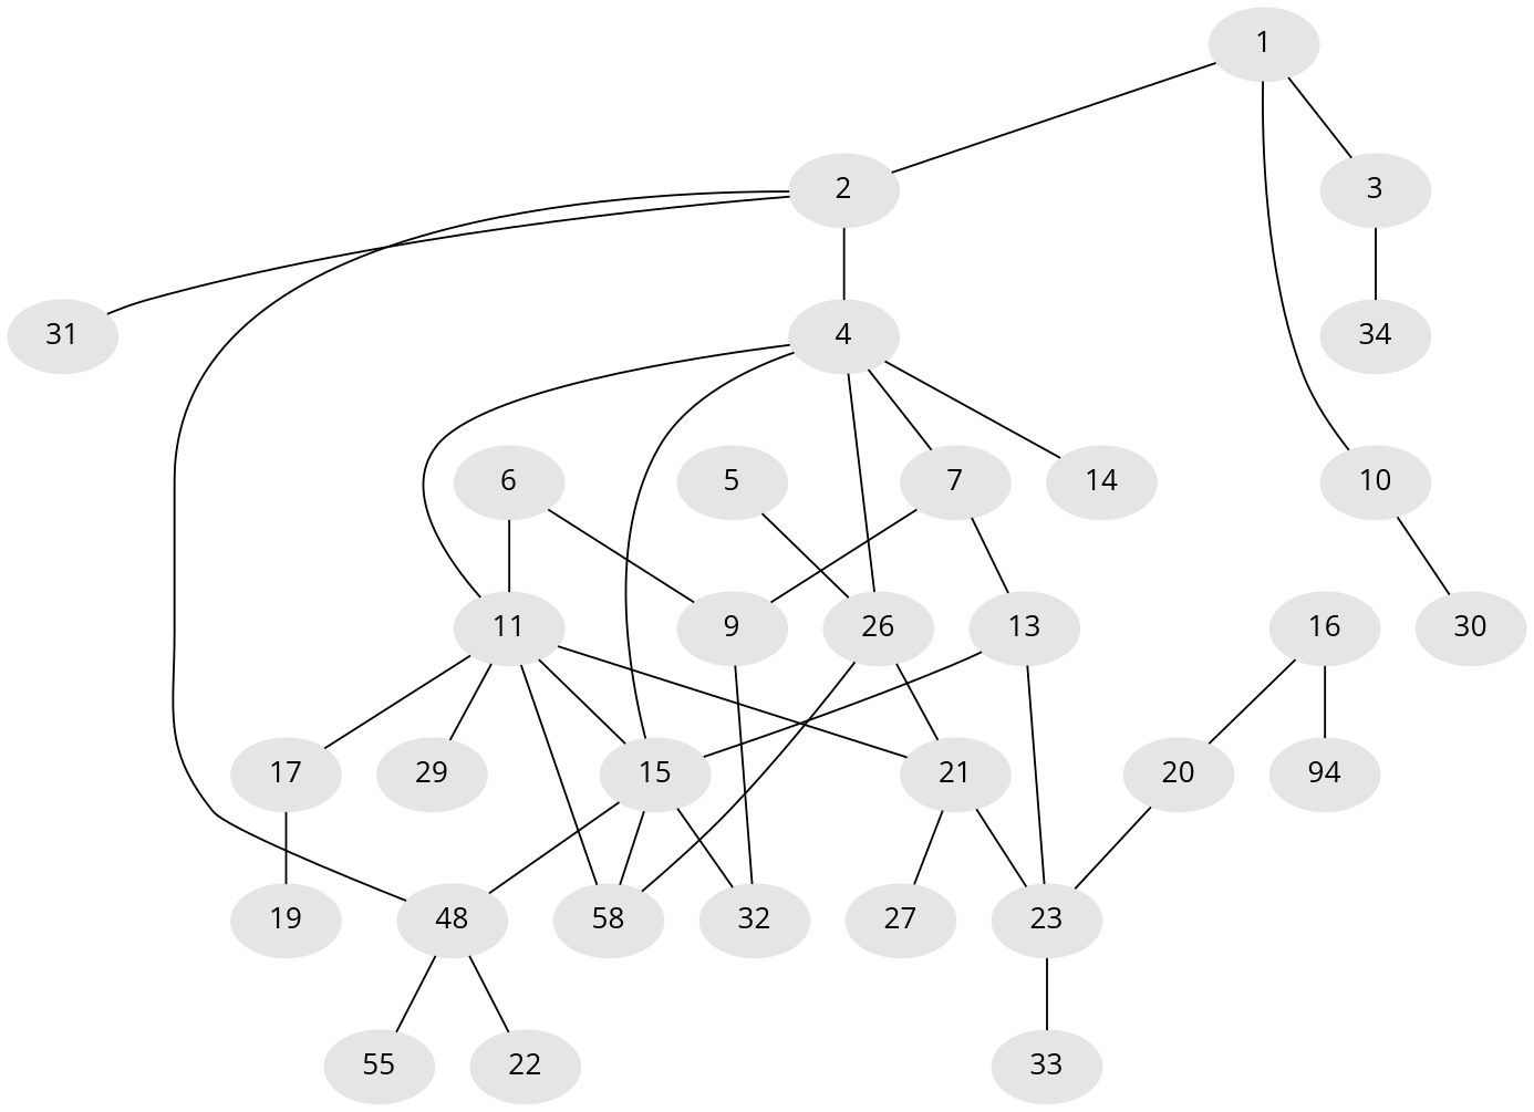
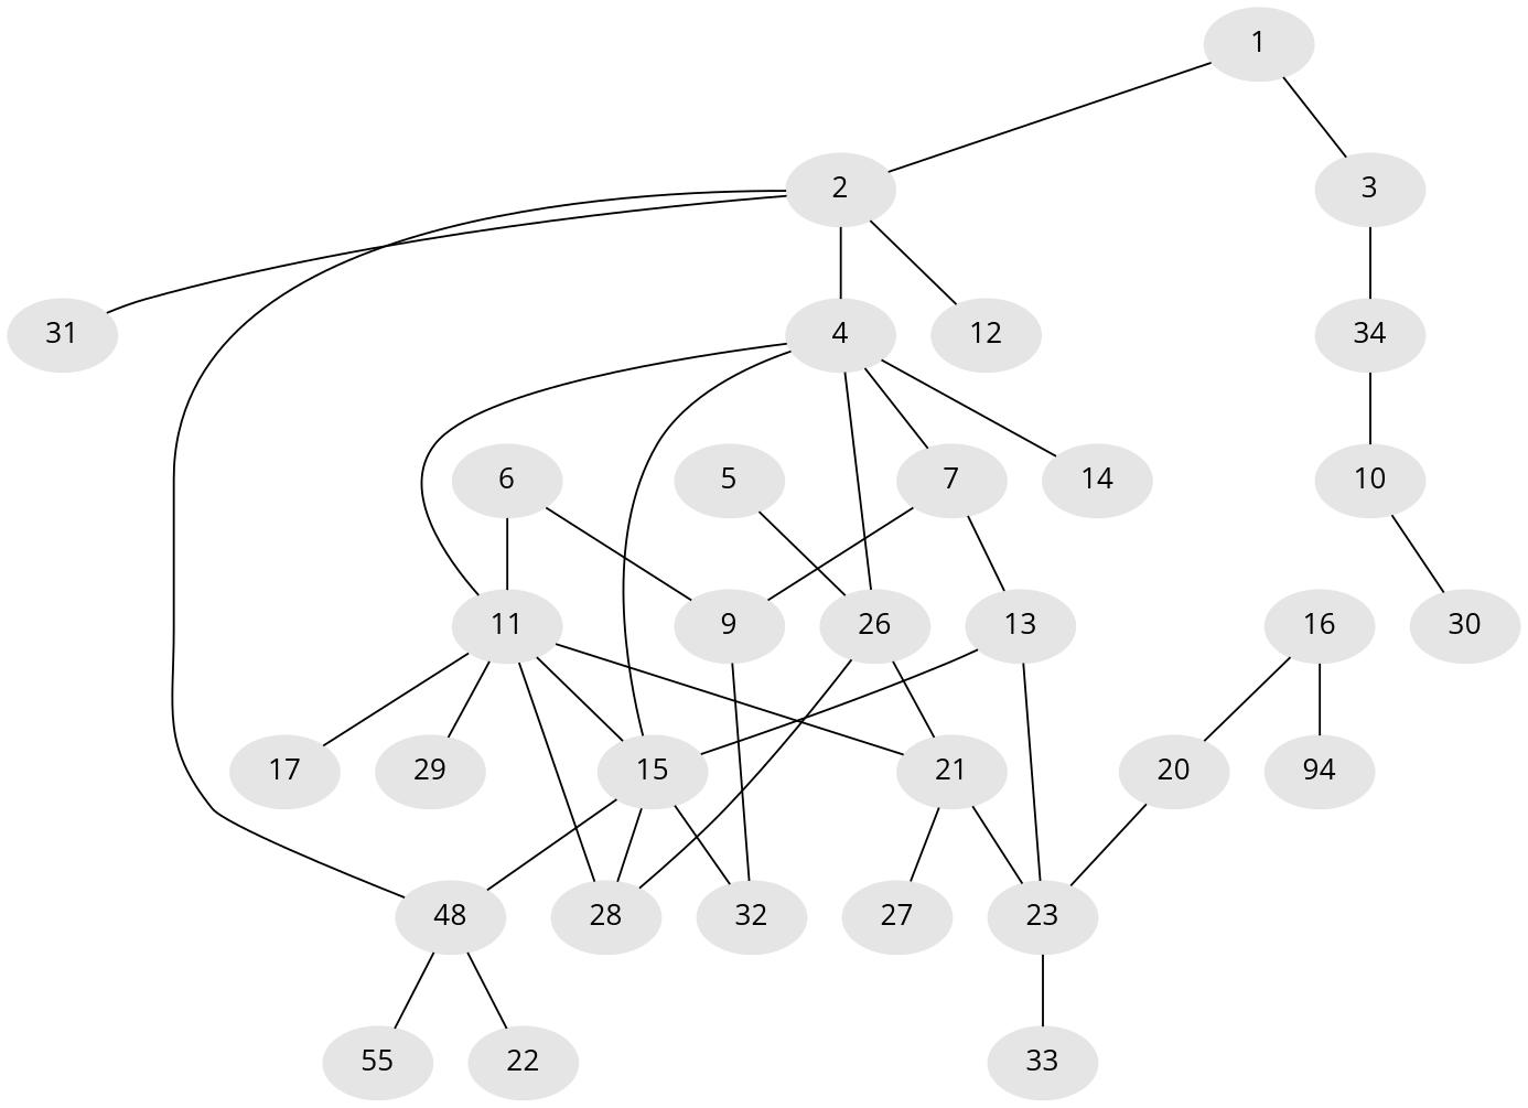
  graph {
    fontname="Open Sans"
    node [color=gray90 fontname="Open Sans" style=filled]
    edge [fontname="Open Sans" weight=1.0]
    1
    2
    3
    10
    4
+   12
    n7 [label=48]
    31
    34
    30
    7
    14
    15
    26
    11
    22
    n17 [label=55]
    5
    6
    9
    13
    32
-   28 [label=58]
+   28
    21
    17
    29
    23
    27
-   19
    33
    16
    20
    n33 [label=94]
    1 -- 2
    1 -- 3
-   1 -- 10
+   34 -- 10
    2 -- 4
+   2 -- 12
    2 -- n7
    2 -- 31
    3 -- 34
    10 -- 30
    4 -- 7 [weight=2.0]
    4 -- 14
    4 -- 15
    4 -- 26
    4 -- 11
    n7 -- 22
    n7 -- n17
    7 -- 9
    7 -- 13
    15 -- n7
    15 -- 32
    15 -- 28
    26 -- 28
    26 -- 21
    11 -- 15
    11 -- 28
    11 -- 21
    11 -- 17
    11 -- 29
    5 -- 26
    6 -- 11
    6 -- 9
    9 -- 32
    13 -- 15 [weight=3.0]
    13 -- 23
    21 -- 23 [weight=4.0]
    21 -- 27
-   17 -- 19
    23 -- 33
    16 -- 20
    16 -- n33 [weight=3.0]
    20 -- 23
  }
